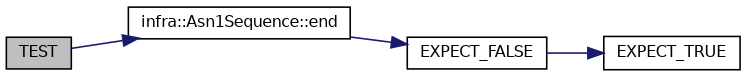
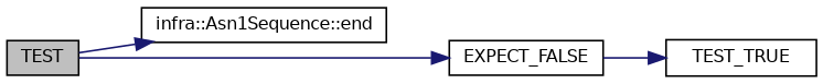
  digraph {
    rankdir=LR
    node [color=black fillcolor=white fontname=Helvetica fontsize=10 shape=record style=filled]
    edge [color=midnightblue fontname=Helvetica fontsize=10 labelfontname=Helvetica labelfontsize=10 style=solid]
    n1 [fillcolor=grey75 fontcolor=black height=0.2 label=TEST width=0.4]
    n2 [height=0.2 label="infra::Asn1Sequence::end" width=0.4]
    n3 [height=0.2 label=EXPECT_FALSE width=0.4]
-   n4 [height=0.2 label=EXPECT_TRUE width=0.4]
+   n4 [height=0.2 label=TEST_TRUE width=0.4]
    n1 -> n2
-   n2 -> n3
+   n1 -> n3
    n3 -> n4
  }
